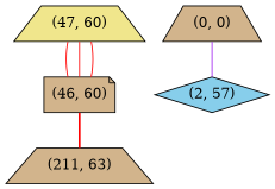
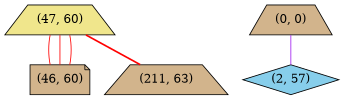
  graph {
    node [fillcolor=tan shape=trapezium style=filled]
    edge [color=red style=solid weight=1]
    "(47, 60)" [fillcolor=khaki]
    "(46, 60)" [shape=note]
    "(211, 63)"
    "(2, 57)" [fillcolor=skyblue shape=diamond]
    "(0, 0)"
    "(47, 60)" -- "(46, 60)"
    "(47, 60)" -- "(46, 60)"
    "(47, 60)" -- "(46, 60)"
-   "(46, 60)" -- "(211, 63)" [style=bold]
+   "(47, 60)" -- "(211, 63)" [style=bold]
    "(0, 0)" -- "(2, 57)" [color=purple weight=4]
  }
